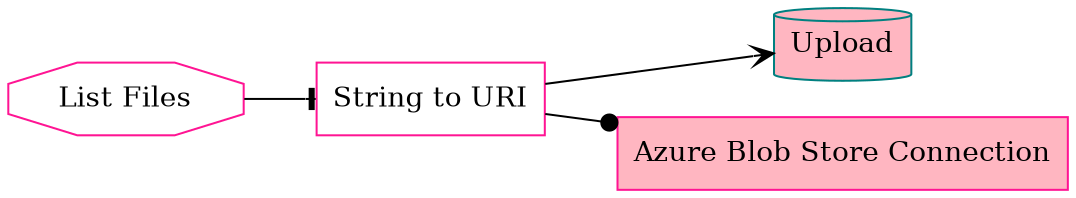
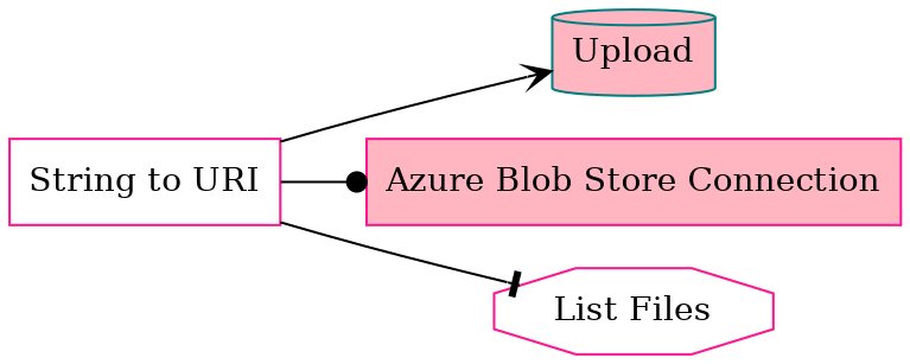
  digraph {
    rankdir=LR
    node [color=deeppink fillcolor=white shape=box style=filled]
    edge [style=solid]
    n1 [label="String to URI"]
    n2 [color=teal fillcolor=lightpink label=Upload shape=cylinder]
    n3 [fillcolor=lightpink label="Azure Blob Store Connection"]
    n4 [label="List Files" shape=octagon]
    n1 -> n2 [arrowhead=vee]
    n1 -> n3 [arrowhead=dot]
-   n4 -> n1 [arrowhead=tee]
+   n1 -> n4 [arrowhead=tee]
  }
